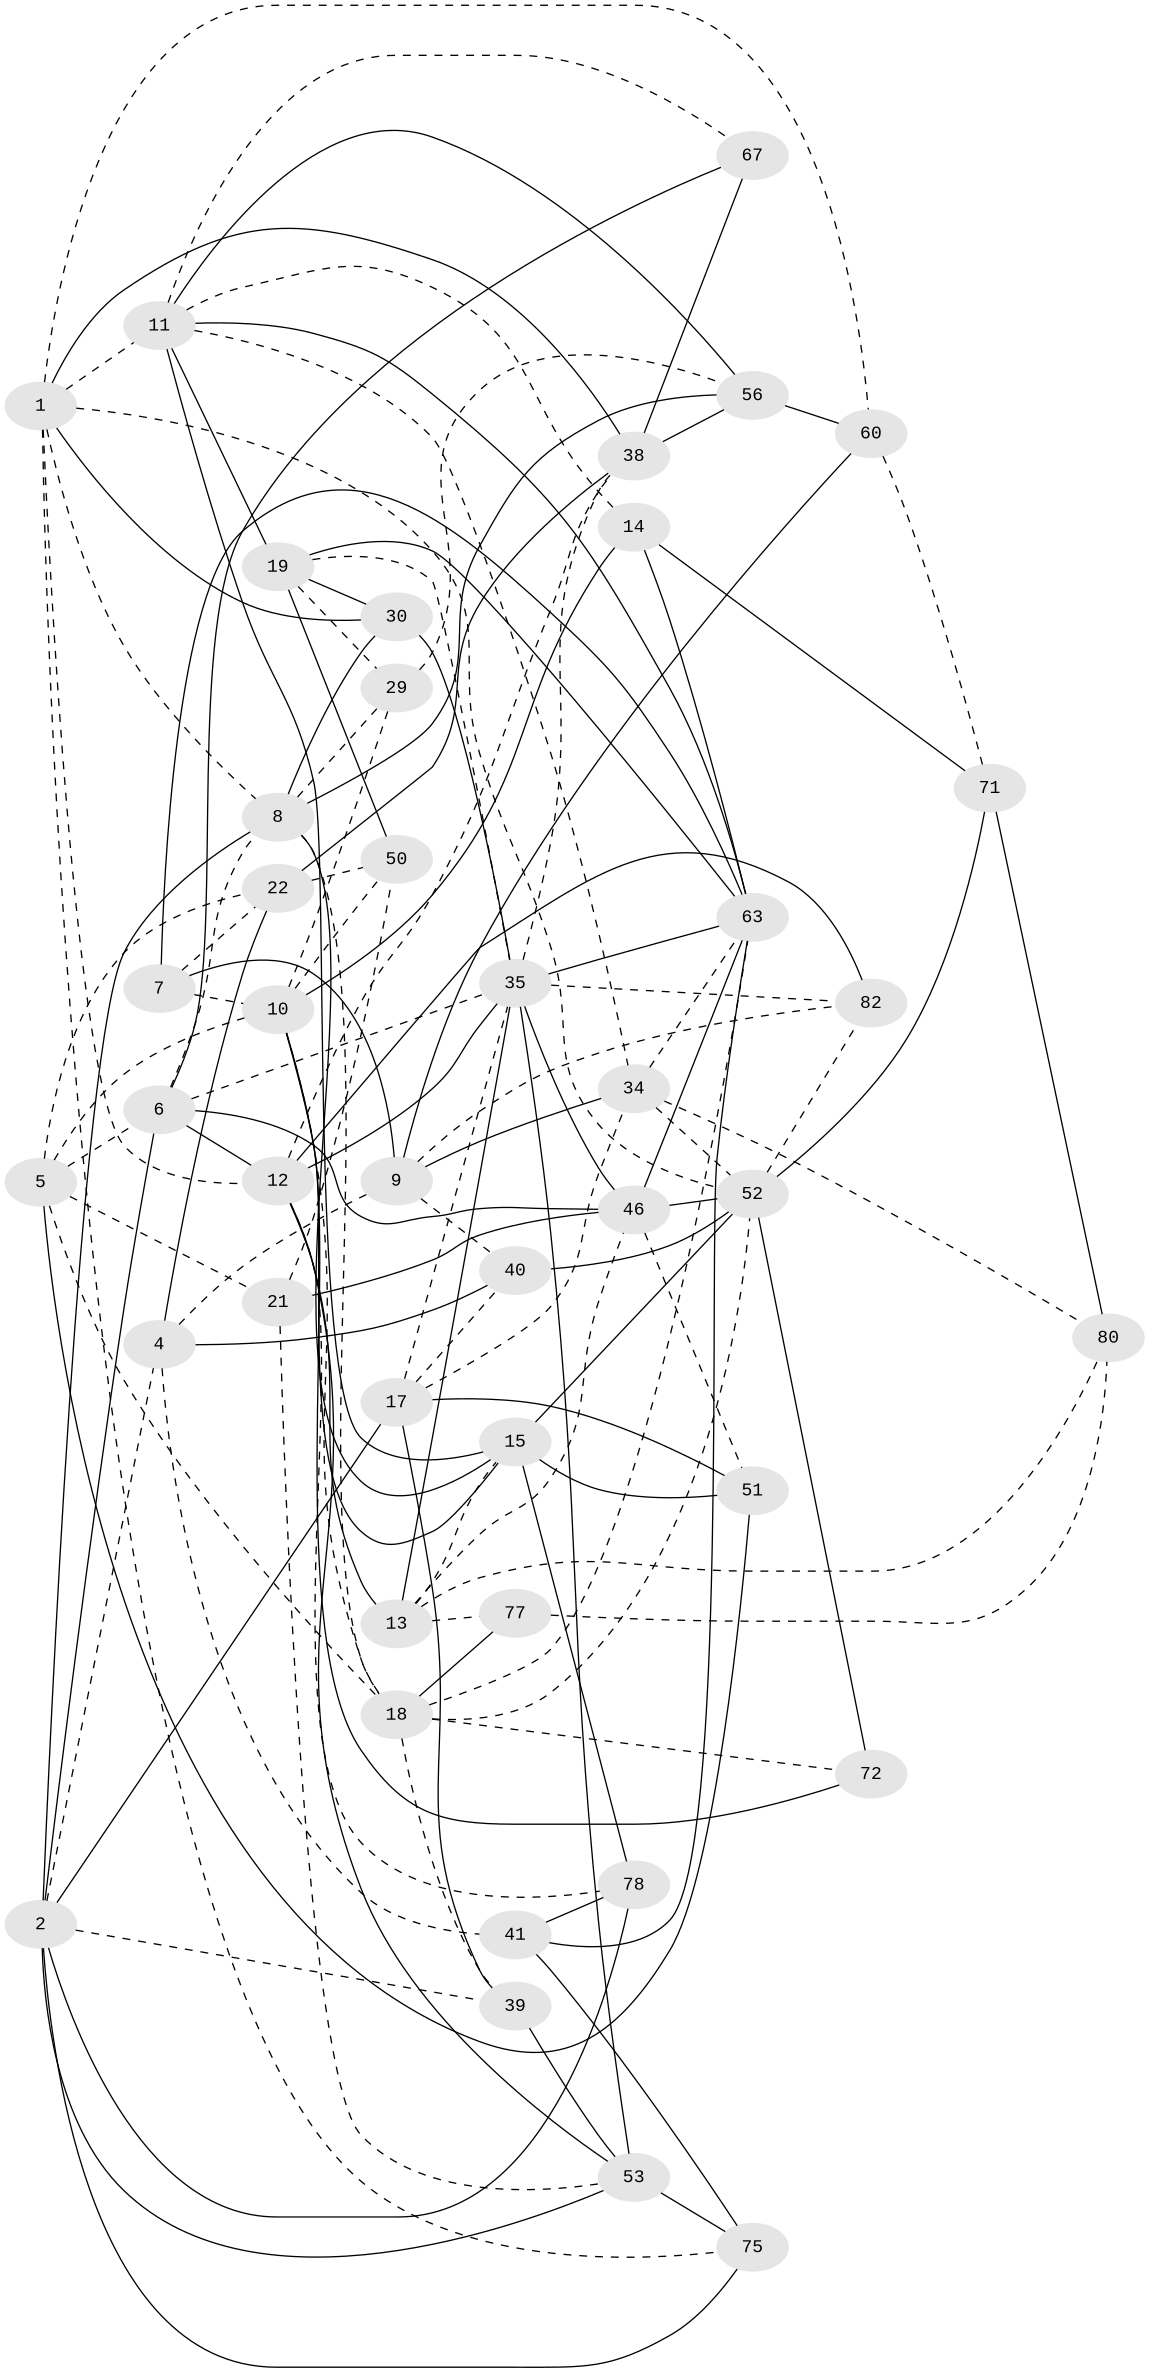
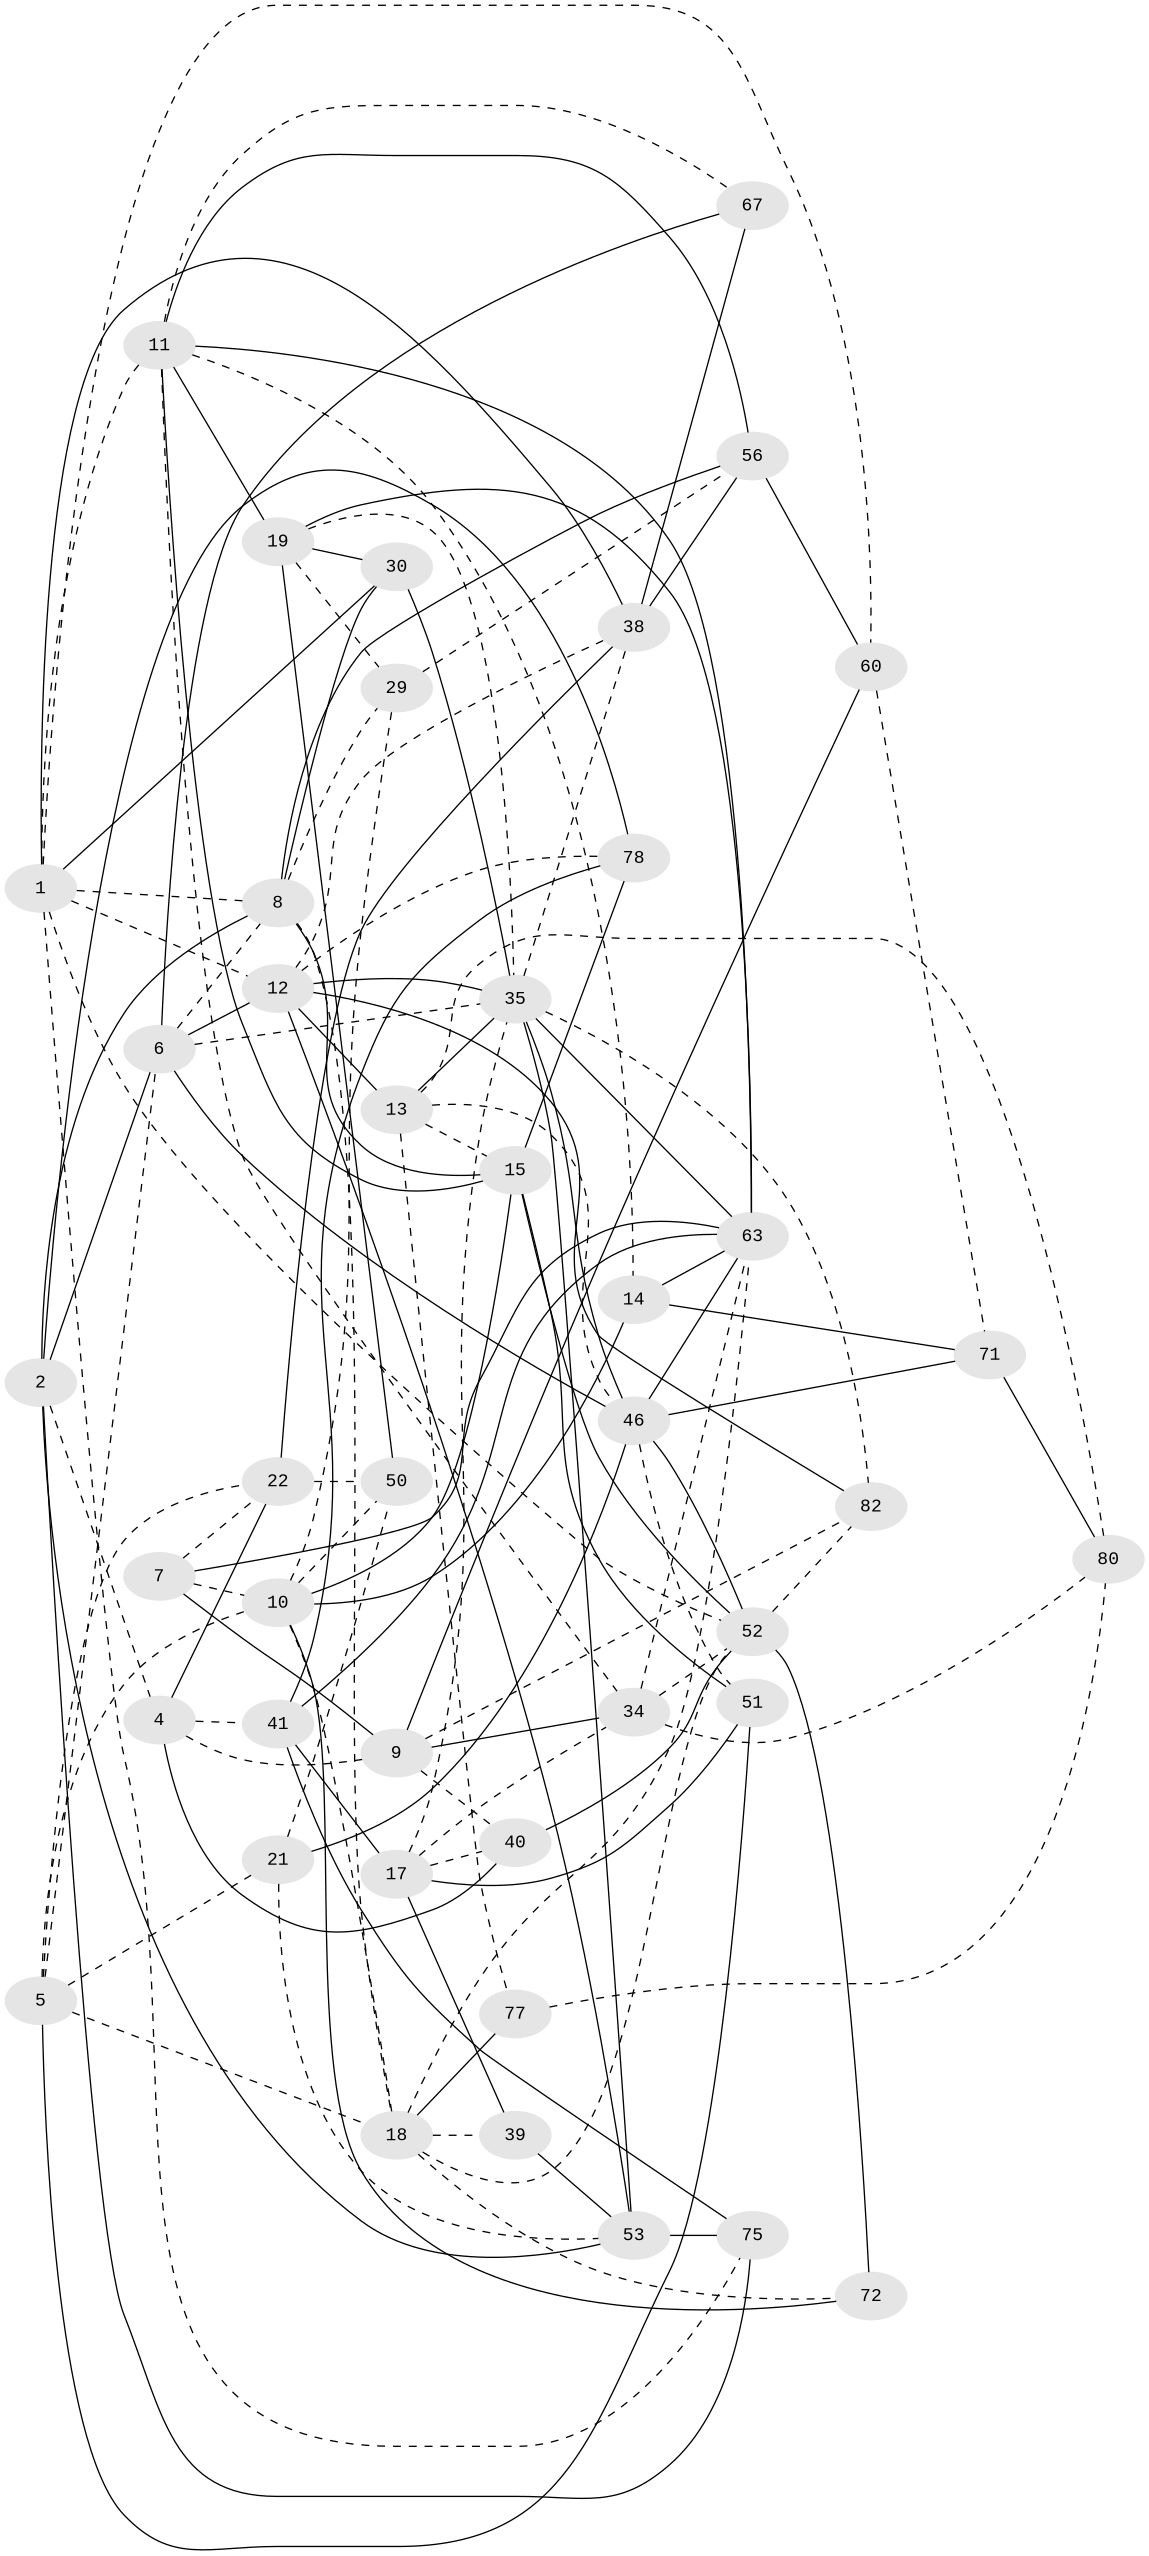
  graph {
    fontname="Liberation Mono"
    rankdir=LR
    node [color=gray90 fontname="Liberation Mono" style=filled]
    edge [fontname="Liberation Mono" style=solid]
    1 [super="+3"]
    8 [super="+20+76"]
    11 [super="+44"]
    12 [super="+37"]
    30
    38 [super="+45"]
    52 [super="+54+66"]
    60
    75
    56 [super="+69"]
    18 [super="+43+32"]
    15 [super="+27+42"]
    29
    n14 [label=67]
    63 [super="+84+87+68"]
    34 [super="+49"]
    14
    19 [super="+26"]
    53 [super="+73"]
    78
    35 [super="+62+74+88"]
    82
    13 [super="+55"]
    72
    71
    2 [super="+23"]
    4 [super="+28"]
    6 [super="+16"]
    17 [super="+48"]
    39
    9 [super="+70"]
    22 [super="+25"]
    40
    41
    46 [super="+64+57"]
    51
    50
    5 [super="+83"]
    10 [super="+36+31"]
    21
    77
    7
    80
    1 -- 8 [style=dashed]
    1 -- 11 [style=dashed]
    1 -- 12 [style=dashed]
    1 -- 30
    1 -- 38
    1 -- 52 [style=dashed weight=2]
    1 -- 60 [style=dashed]
    1 -- 75 [style=dashed]
    8 -- 30
    8 -- 56
    8 -- 18 [style=dashed]
    8 -- 15
    8 -- 29 [style=dashed]
    11 -- 56
    11 -- 15
    11 -- n14 [style=dashed]
    11 -- 63
    11 -- 34 [style=dashed]
    11 -- 14 [style=dashed]
    11 -- 19
    12 -- 38 [style=dashed]
    12 -- 53
    12 -- 78 [style=dashed]
    12 -- 35
    12 -- 82
    12 -- 13
    30 -- 35
    38 -- 56
    38 -- n14
    52 -- 82 [style=dashed]
    52 -- 72
-   52 -- 71
+   46 -- 71
    60 -- 71 [style=dashed]
    56 -- 60
    18 -- 52 [style=dashed]
    18 -- 63 [style=dashed]
    18 -- 72 [style=dashed]
    18 -- 39 [style=dashed]
    18 -- 77
    15 -- 52
    15 -- 78
    15 -- 51
    29 -- 56 [style=dashed]
    34 -- 52 [style=dashed]
    34 -- 63 [style=dashed]
    34 -- 80 [style=dashed]
    14 -- 63
    14 -- 71
    19 -- 30
    19 -- 29 [style=dashed]
    19 -- 63
    19 -- 35 [style=dashed]
    19 -- 50
    53 -- 75
    35 -- 38 [style=dashed]
    35 -- 63 [weight=2]
    35 -- 53
    35 -- 82 [style=dashed]
    35 -- 46
    13 -- 15 [style=dashed]
    13 -- 35
    13 -- 46 [style=dashed weight=2]
    13 -- 77 [style=dashed weight=2]
    13 -- 80 [style=dashed]
    71 -- 80
    2 -- 8
    2 -- 75
    2 -- 53
    2 -- 78
    2 -- 4 [style=dashed]
    2 -- 6
-   2 -- 17
-   2 -- 39 [style=dashed]
+   41 -- 17
    4 -- 9 [style=dashed]
    4 -- 22 [weight=2]
    4 -- 40
    4 -- 41 [style=dashed]
    6 -- 8 [style=dashed]
    6 -- 12
    6 -- n14 [weight=2]
    6 -- 35 [style=dashed]
    6 -- 46
    17 -- 34 [style=dashed]
    17 -- 35 [style=dashed]
    17 -- 39
    17 -- 40 [style=dashed]
    17 -- 51
    39 -- 53
    9 -- 60
    9 -- 34
    9 -- 82 [style=dashed]
    9 -- 40 [style=dashed]
    22 -- 38
    22 -- 50 [style=dashed]
    40 -- 52
    41 -- 75
    41 -- 63
    41 -- 78
    46 -- 52
    46 -- 63
    46 -- 51 [style=dashed]
    5 -- 18 [style=dashed]
    5 -- 6 [style=dashed]
    5 -- 22 [style=dashed]
    5 -- 51
    5 -- 10 [style=dashed]
    5 -- 21 [style=dashed]
    10 -- 18 [style=dashed]
    10 -- 15
    10 -- 29 [style=dashed]
    10 -- 14
    10 -- 72
    10 -- 50 [style=dashed]
    21 -- 53 [style=dashed]
    21 -- 46
    21 -- 50 [style=dashed]
    77 -- 80 [style=dashed]
    7 -- 63
    7 -- 9
    7 -- 22 [style=dashed]
    7 -- 10 [style=dashed]
  }
